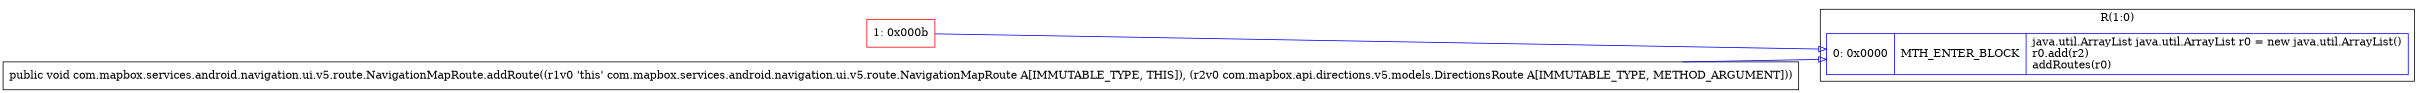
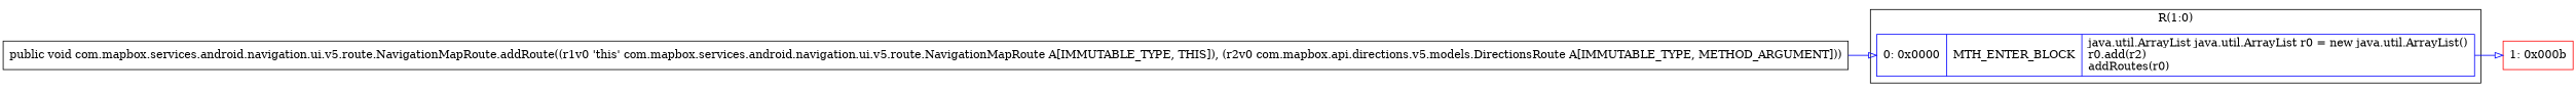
  digraph {
    rankdir=LR
    node [shape=record]
    edge [color=blue arrowhead=onormal]
    n1 [color=blue label="{0\:\ 0x0000|MTH_ENTER_BLOCK\l|java.util.ArrayList java.util.ArrayList r0 = new java.util.ArrayList()\lr0.add(r2)\laddRoutes(r0)\l}"]
    n2 [color=red label="{1\:\ 0x000b}"]
    n3 [label="{public void com.mapbox.services.android.navigation.ui.v5.route.NavigationMapRoute.addRoute((r1v0 'this' com.mapbox.services.android.navigation.ui.v5.route.NavigationMapRoute A[IMMUTABLE_TYPE, THIS]), (r2v0 com.mapbox.api.directions.v5.models.DirectionsRoute A[IMMUTABLE_TYPE, METHOD_ARGUMENT])) }"]
    subgraph cluster_1 {
      label="R(1:0)"
      n1
    }
-   n2 -> n1
+   n1 -> n2
    n3 -> n1
  }
